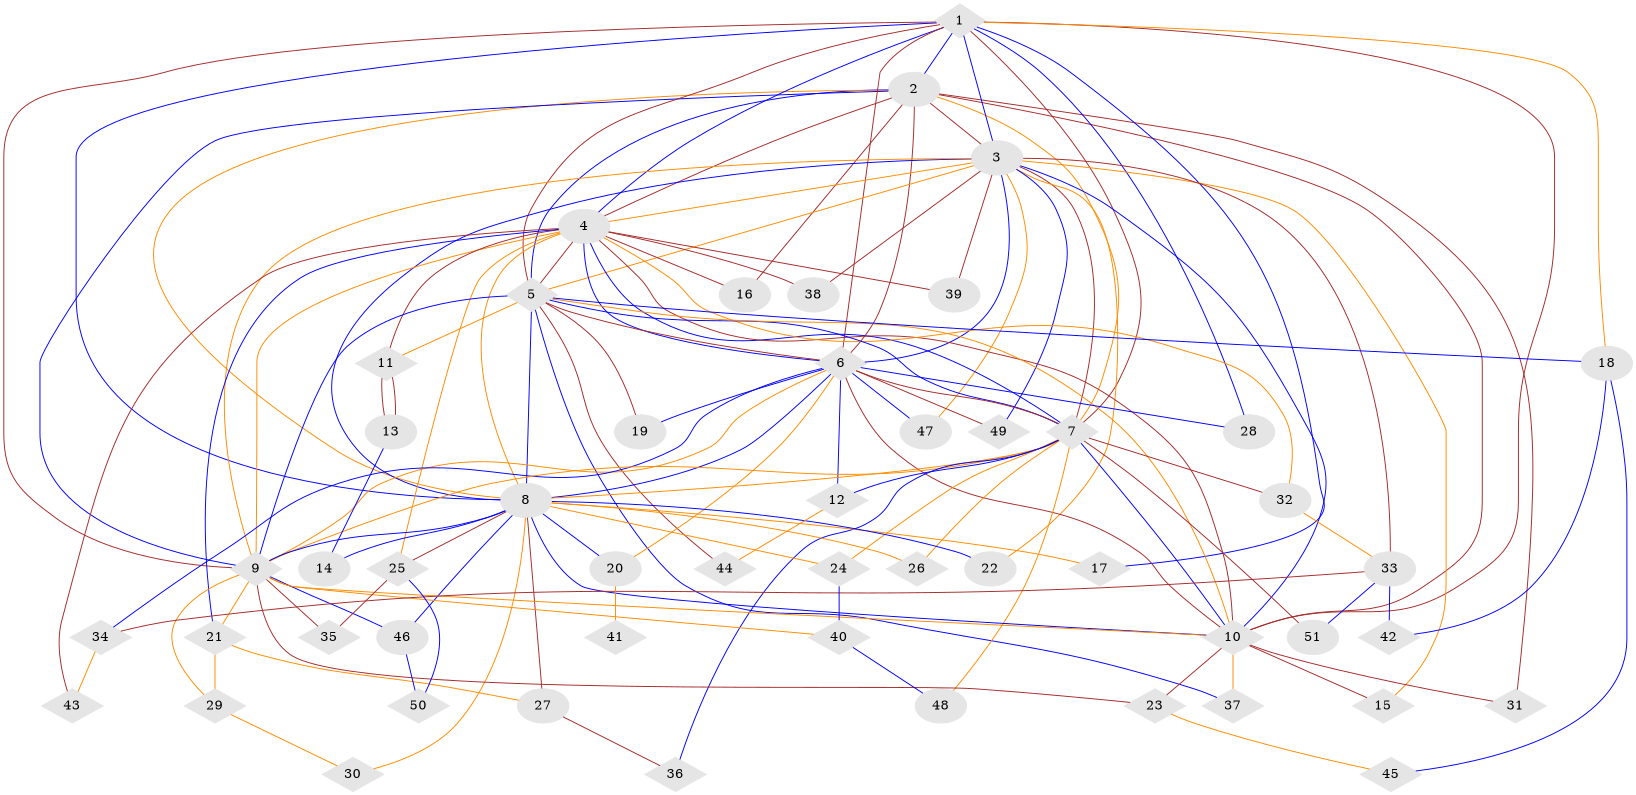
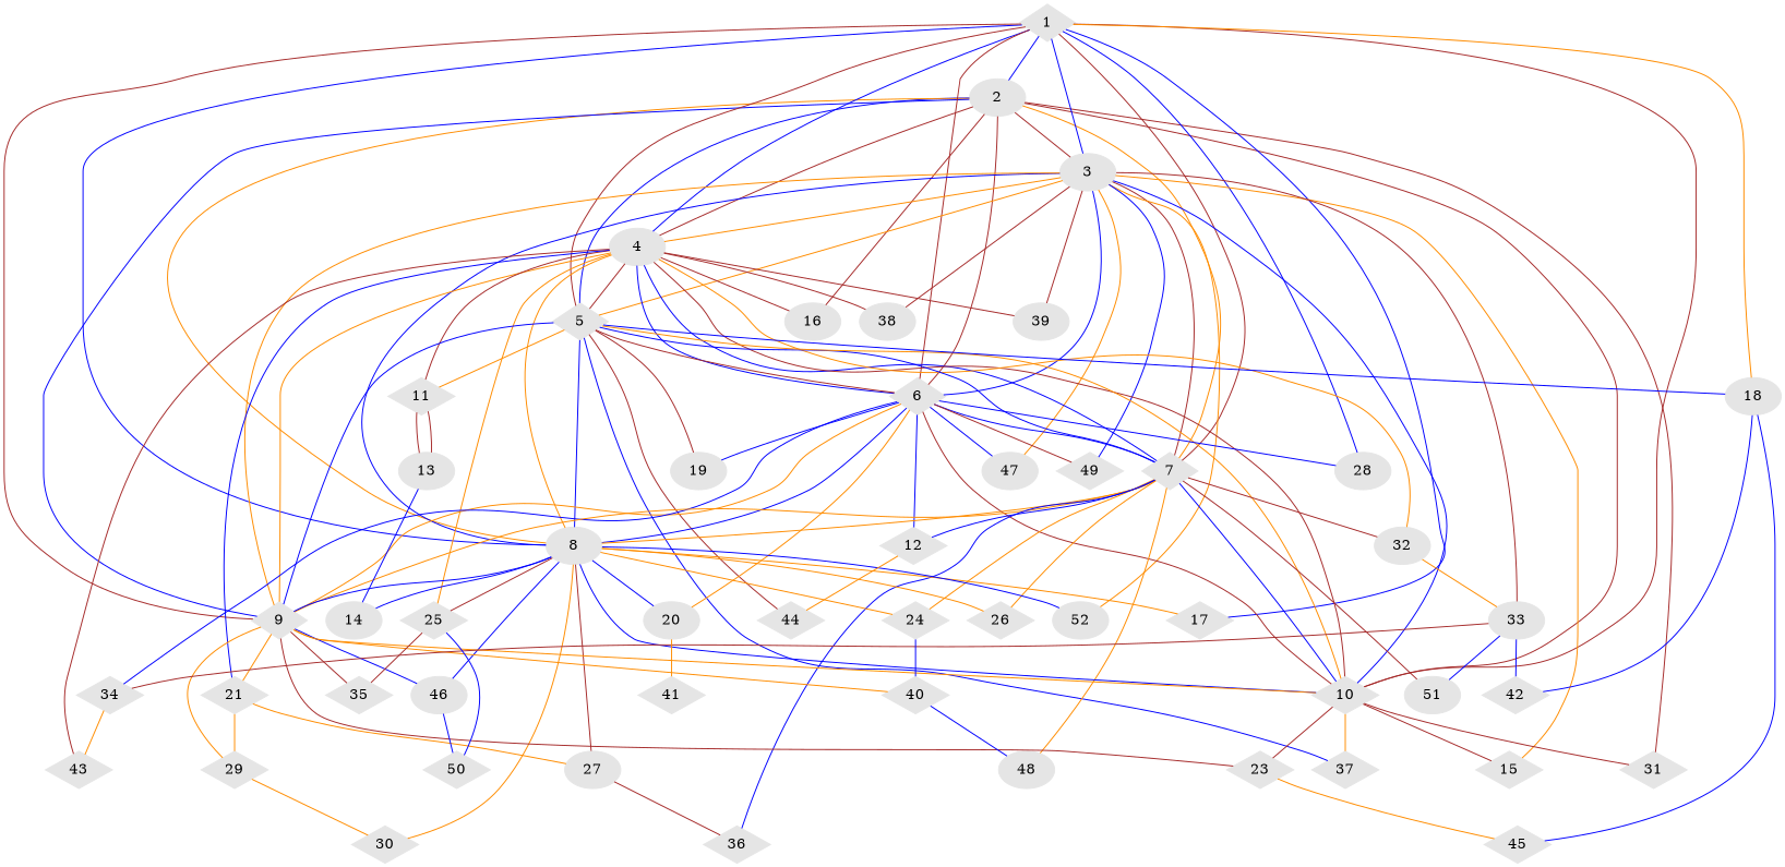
  graph {
    node [color=gray90 shape=diamond style=filled]
    edge [color=blue]
    2 [shape=ellipse]
    1
    3 [shape=ellipse]
    4 [shape=ellipse]
    5
    6
    7
    8 [shape=ellipse]
    9
    10
    17
    18 [shape=ellipse]
    28 [shape=ellipse]
    16 [shape=ellipse]
    31
    15
-   22 [shape=ellipse]
+   22 [shape=ellipse label=52]
    33 [shape=ellipse]
    38 [shape=ellipse]
    39 [shape=ellipse]
    47 [shape=ellipse]
    49
    11
    21
    25
    32 [shape=ellipse]
    43
    19 [shape=ellipse]
    37
    44
    12
    20 [shape=ellipse]
    34
    24
    26
    36
    48 [shape=ellipse]
    51 [shape=ellipse]
    14 [shape=ellipse]
    27 [shape=ellipse]
    30
    46 [shape=ellipse]
    23
    29
    35
    40
    42
    45
    13 [shape=ellipse]
    50
    41
    2 -- 3 [color=brown]
    2 -- 4 [color=brown]
    2 -- 5
    2 -- 6 [color=brown]
    2 -- 7 [color=darkorange]
    2 -- 8 [color=darkorange]
    2 -- 9
    2 -- 10 [color=brown]
    2 -- 16 [color=brown]
    2 -- 31 [color=brown]
    1 -- 2
    1 -- 3
    1 -- 4
    1 -- 5 [color=brown]
    1 -- 6 [color=brown]
    1 -- 7 [color=brown]
    1 -- 8
    1 -- 9 [color=brown]
    1 -- 10 [color=brown]
    1 -- 17
    1 -- 18 [color=darkorange]
    1 -- 28
    3 -- 4 [color=darkorange]
    3 -- 5 [color=darkorange]
    3 -- 6
    3 -- 7 [color=brown]
    3 -- 8
    3 -- 9 [color=darkorange]
    3 -- 10
    3 -- 15 [color=darkorange]
    3 -- 22 [color=darkorange]
    3 -- 33 [color=brown]
    3 -- 38 [color=brown]
    3 -- 39 [color=brown]
    3 -- 47 [color=darkorange]
    3 -- 49
    4 -- 5 [color=brown]
    4 -- 6
    4 -- 7
    4 -- 8 [color=darkorange]
    4 -- 9 [color=darkorange]
    4 -- 10 [color=brown]
    4 -- 16 [color=brown]
    4 -- 38 [color=brown]
    4 -- 39 [color=brown]
    4 -- 11 [color=brown]
    4 -- 21
    4 -- 25 [color=darkorange]
    4 -- 32 [color=darkorange]
    4 -- 43 [color=brown]
    5 -- 6 [color=brown]
    5 -- 7
    5 -- 8
    5 -- 9
    5 -- 10 [color=darkorange]
    5 -- 18
    5 -- 11 [color=darkorange]
    5 -- 19 [color=brown]
    5 -- 37
    5 -- 44 [color=brown]
-   6 -- 7 [color=brown]
+   6 -- 7
    6 -- 8
    6 -- 9 [color=darkorange]
    6 -- 10 [color=brown]
    6 -- 28
    6 -- 47
    6 -- 49 [color=brown]
    6 -- 19
    6 -- 12
    6 -- 20 [color=darkorange]
    6 -- 34
    7 -- 8 [color=darkorange]
    7 -- 9 [color=darkorange]
    7 -- 10
    7 -- 32 [color=brown]
    7 -- 12
    7 -- 24 [color=darkorange]
    7 -- 26 [color=darkorange]
    7 -- 36
    7 -- 48 [color=darkorange]
    7 -- 51 [color=brown]
    8 -- 9
    8 -- 10
    8 -- 17 [color=darkorange]
    8 -- 22
    8 -- 25 [color=brown]
    8 -- 20
    8 -- 24 [color=darkorange]
    8 -- 26 [color=darkorange]
    8 -- 14
    8 -- 27 [color=brown]
    8 -- 30 [color=darkorange]
    8 -- 46
    9 -- 10 [color=darkorange]
    9 -- 21 [color=darkorange]
    9 -- 46
    9 -- 23 [color=brown]
    9 -- 29 [color=darkorange]
    9 -- 35 [color=brown]
    9 -- 40 [color=darkorange]
    10 -- 31 [color=brown]
    10 -- 15 [color=brown]
    10 -- 37 [color=darkorange]
    10 -- 23 [color=brown]
    18 -- 42
    18 -- 45
    33 -- 34 [color=brown]
    33 -- 51
    33 -- 42
    11 -- 13 [color=brown]
    11 -- 13 [color=brown]
    21 -- 27 [color=darkorange]
    21 -- 29 [color=darkorange]
    25 -- 35 [color=brown]
    25 -- 50
    32 -- 33 [color=darkorange]
    12 -- 44 [color=darkorange]
    20 -- 41 [color=darkorange]
    34 -- 43 [color=darkorange]
    24 -- 40
    27 -- 36 [color=brown]
    46 -- 50
    23 -- 45 [color=darkorange]
    29 -- 30 [color=darkorange]
    40 -- 48
    13 -- 14
  }
